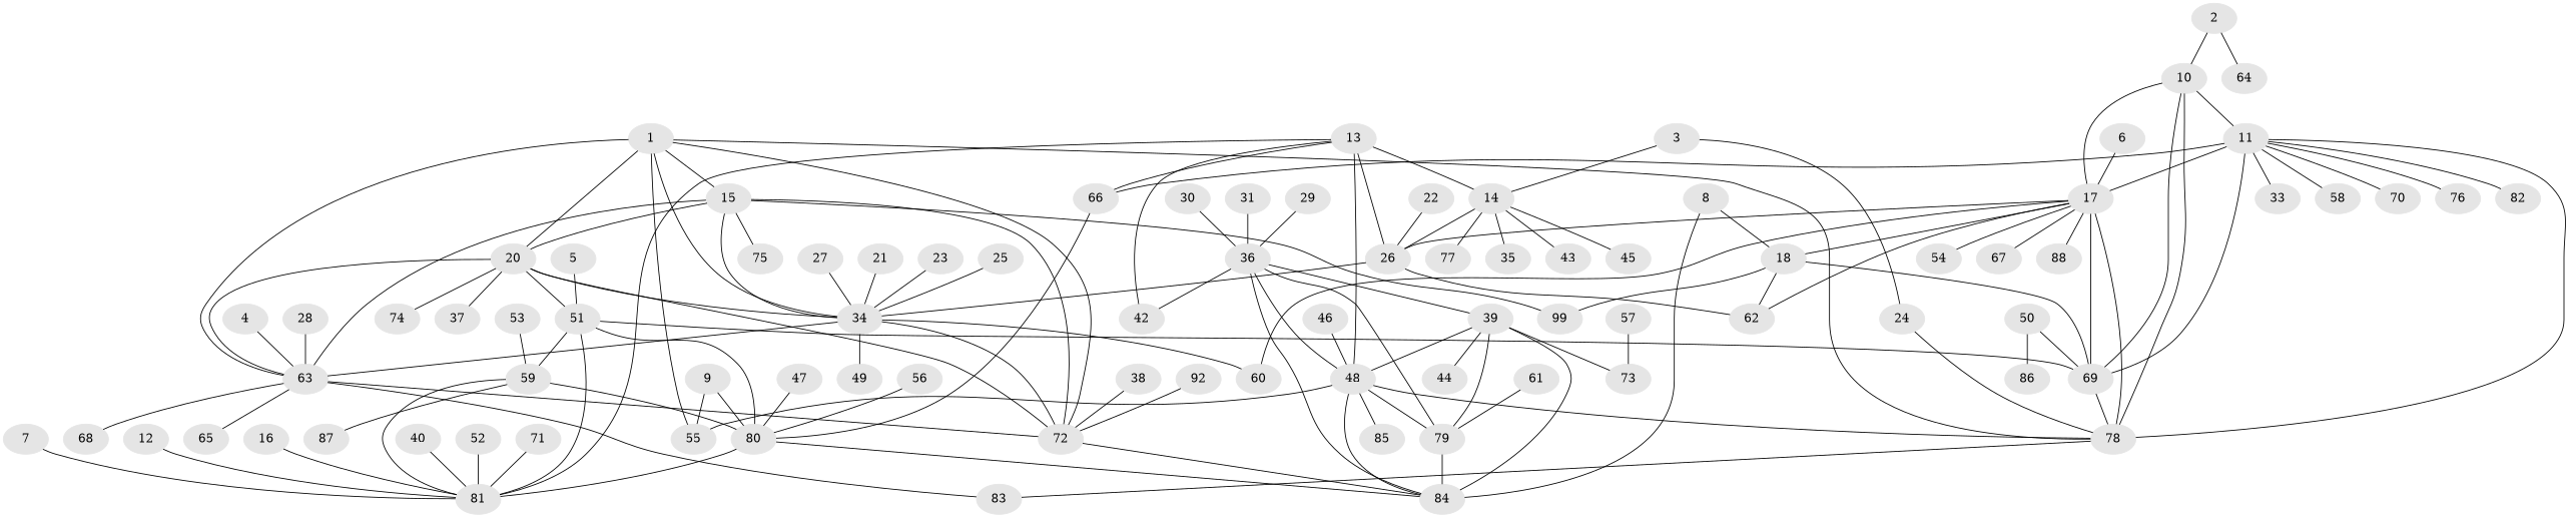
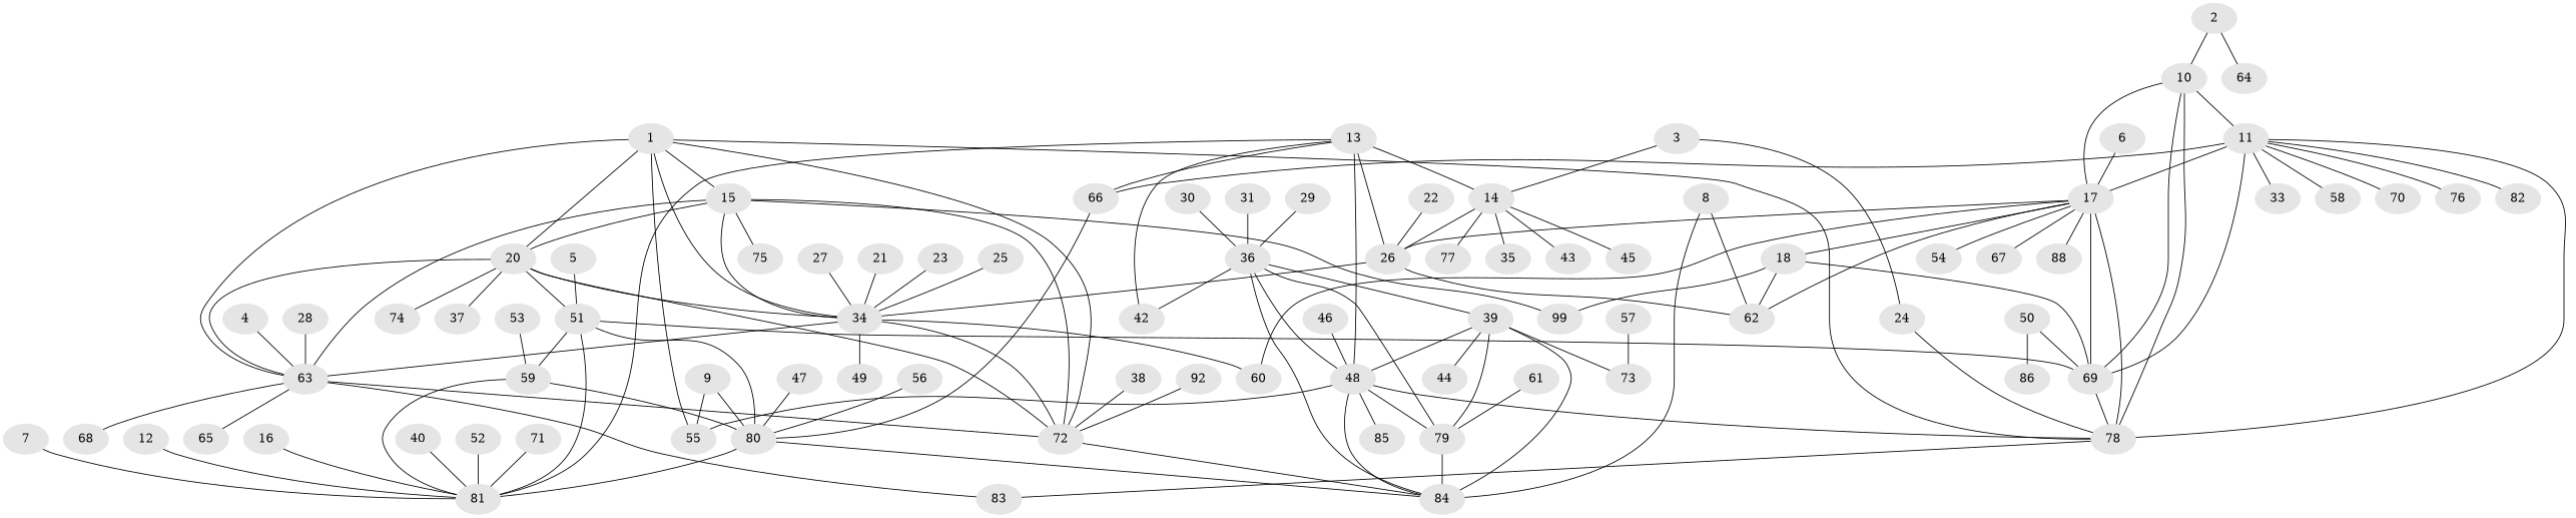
  graph {
    node [color=gray90 style=filled]
    edge [weight=1.0]
    1
    15
    20
    34
    55
    63
    72
    78
    n9 [label=99]
    75
    51
    37
    74
    60
    49
    65
    68
    83
    84
    2
    10
    64
    17
    11
    69
    3
    14
    24
    26
    35
    43
    45
    77
    4
    5
    81
    80
    59
    6
    18
    54
    62
    67
    88
    7
    8
    9
    33
    58
    66
    70
    76
    82
    12
    13
    42
    48
    79
    85
    16
    21
    22
    23
    25
    27
    28
    29
    36
    39
    30
    31
    n72 [label=92]
    44
    73
    38
    40
    46
    47
    50
    86
-   87
    52
    53
    56
    57
    61
    71
    1 -- 15
    1 -- 20
    1 -- 34
    1 -- 55
    1 -- 63 [weight=2.0]
    1 -- 72
    1 -- 78
    15 -- 20
    15 -- 34
    15 -- 63 [weight=2.0]
    15 -- 72
    15 -- n9
    15 -- 75
    20 -- 34
    20 -- 63 [weight=2.0]
    20 -- 72
    20 -- 51
    20 -- 37
    20 -- 74
    34 -- 63 [weight=2.0]
    34 -- 72
    34 -- 60
    34 -- 49
    63 -- 72 [weight=2.0]
    63 -- 65
    63 -- 68
    63 -- 83
    72 -- 84
    78 -- 83
    51 -- 69
    51 -- 81 [weight=4.0]
    51 -- 80 [weight=2.0]
    51 -- 59 [weight=4.0]
    2 -- 10
    2 -- 64
    10 -- 78
    10 -- 17 [weight=2.0]
    10 -- 11 [weight=2.0]
    10 -- 69
    17 -- 78 [weight=2.0]
    17 -- 60
    17 -- 69 [weight=2.0]
    17 -- 26
    17 -- 18
    17 -- 54
    17 -- 62
    17 -- 67
    17 -- 88
    11 -- 78 [weight=2.0]
    11 -- 17 [weight=4.0]
    11 -- 69 [weight=2.0]
    11 -- 33
    11 -- 58
    11 -- 66
    11 -- 70
    11 -- 76
    11 -- 82
    69 -- 78
    3 -- 14
    3 -- 24
    14 -- 26 [weight=4.0]
    14 -- 35
    14 -- 43
    14 -- 45
    14 -- 77
    24 -- 78
    26 -- 34
    26 -- 62
    4 -- 63
    5 -- 51
    80 -- 84
    80 -- 81 [weight=2.0]
    59 -- 81 [weight=4.0]
    59 -- 80 [weight=2.0]
-   59 -- 87
    6 -- 17
    18 -- n9
    18 -- 69
    18 -- 62
    7 -- 81
    8 -- 84
-   8 -- 18
+   8 -- 62
    9 -- 55
    9 -- 80
    66 -- 80
    12 -- 81
    13 -- 14 [weight=2.0]
    13 -- 26 [weight=2.0]
    13 -- 81
    13 -- 66
    13 -- 42 [weight=2.0]
    13 -- 48
    48 -- 55
    48 -- 78
    48 -- 84 [weight=2.0]
    48 -- 79 [weight=2.0]
    48 -- 85
    79 -- 84 [weight=4.0]
    16 -- 81
    21 -- 34
    22 -- 26
    23 -- 34
    25 -- 34
    27 -- 34
    28 -- 63
    29 -- 36
    36 -- 84 [weight=2.0]
    36 -- 42
    36 -- 48
    36 -- 79 [weight=2.0]
    36 -- 39
    39 -- 84 [weight=2.0]
    39 -- 48
    39 -- 79 [weight=2.0]
    39 -- 44
    39 -- 73
    30 -- 36
    31 -- 36
    n72 -- 72
    38 -- 72
    40 -- 81
    46 -- 48
    47 -- 80
    50 -- 69
    50 -- 86
    52 -- 81
    53 -- 59
    56 -- 80
    57 -- 73
    61 -- 79
    71 -- 81
  }
